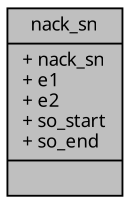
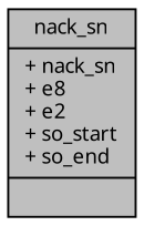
  digraph {
    fontname="Noto Sans"
-   n1 [color=black fillcolor=grey75 fontcolor=black fontname="Noto Sans" fontsize=10 height=0.2 label="{nack_sn\n|+ nack_sn\l+ e1\l+ e2\l+ so_start\l+ so_end\l|}" shape=record style=filled width=0.4]
+   n1 [color=black fillcolor=grey75 fontcolor=black fontname="Noto Sans" fontsize=10 height=0.2 label="{nack_sn\n|+ nack_sn\l+ e8\l+ e2\l+ so_start\l+ so_end\l|}" shape=record style=filled width=0.4]
  }
